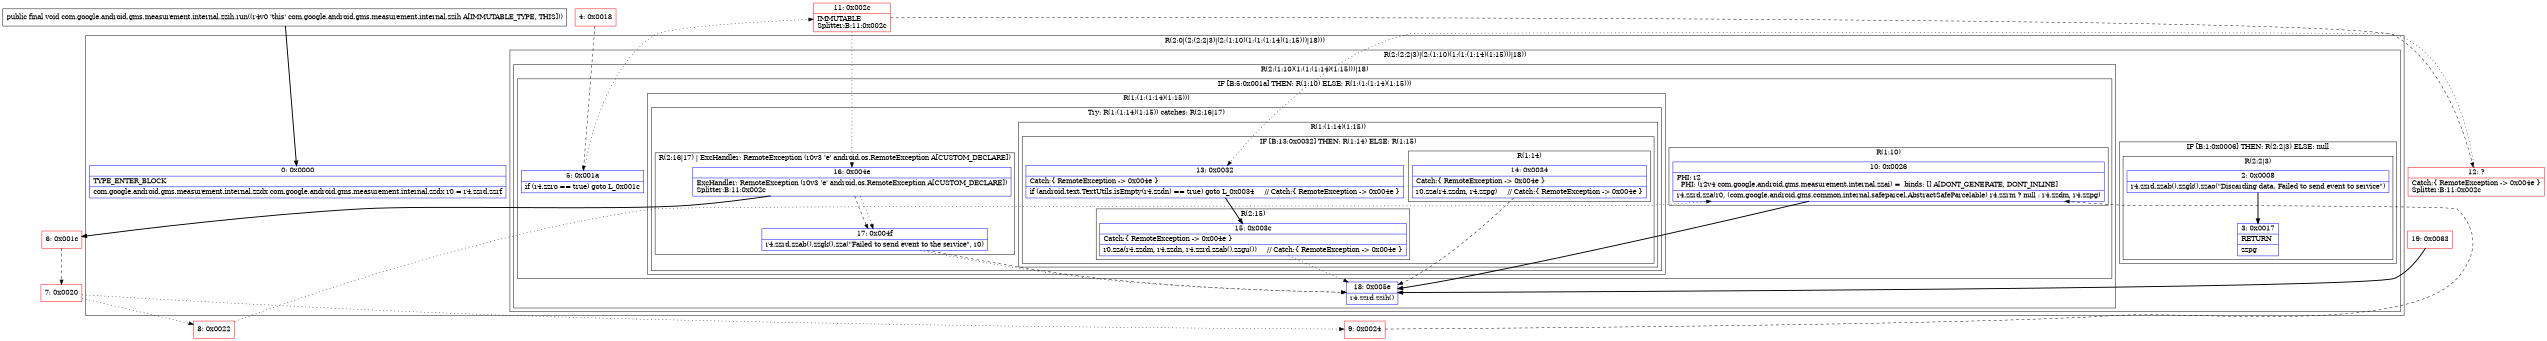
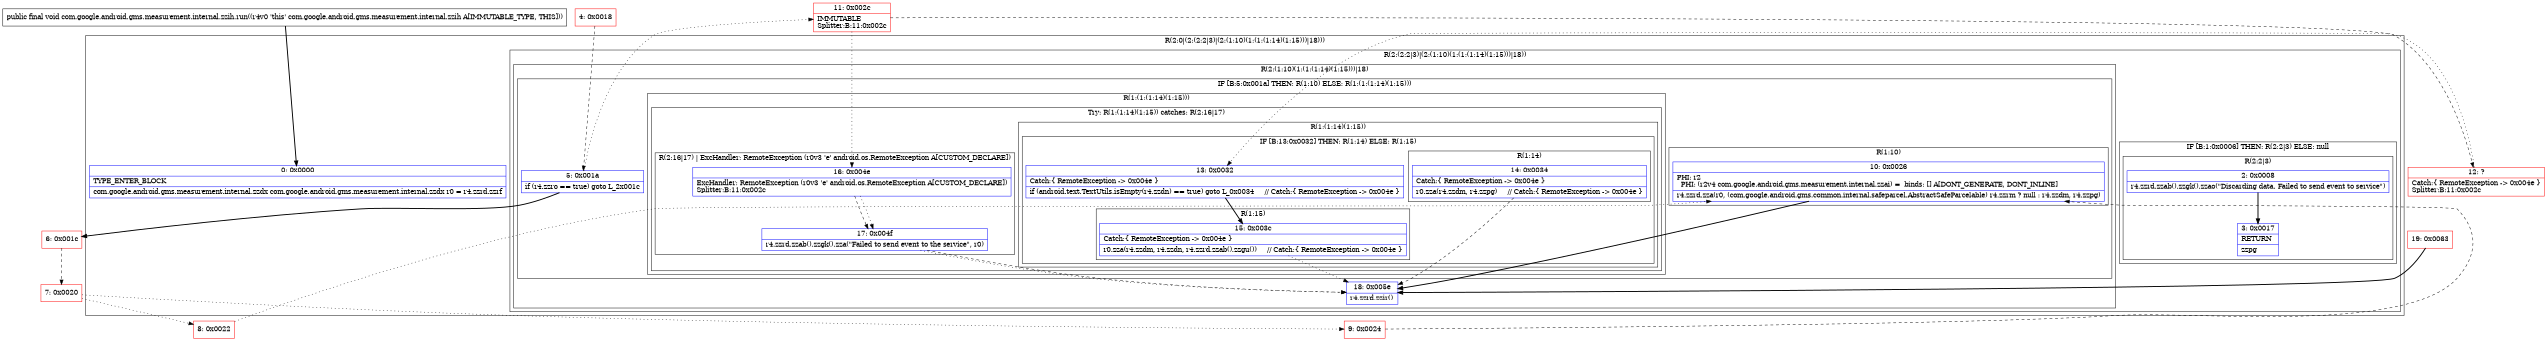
  digraph {
    node [color=blue shape=record]
    edge [style=dotted]
    n1 [label="{2\:\ 0x0008|r4.zzrd.zzab().zzgk().zzao(\"Discarding data. Failed to send event to service\")\l}"]
    n2 [label="{3\:\ 0x0017|RETURN\l|zzpg\l}"]
    n3 [label="{10\:\ 0x0026|PHI: r2 \l  PHI: (r2v4 com.google.android.gms.measurement.internal.zzai) =  binds: [] A[DONT_GENERATE, DONT_INLINE]\l|r4.zzrd.zza(r0, (com.google.android.gms.common.internal.safeparcel.AbstractSafeParcelable) r4.zzrm ? null : r4.zzdm, r4.zzpg)\l}"]
    n4 [label="{14\:\ 0x0034|Catch:\{ RemoteException \-\> 0x004e \}\l|r0.zza(r4.zzdm, r4.zzpg)     \/\/ Catch:\{ RemoteException \-\> 0x004e \}\l}"]
    n5 [label="{15\:\ 0x003c|Catch:\{ RemoteException \-\> 0x004e \}\l|r0.zza(r4.zzdm, r4.zzdn, r4.zzrd.zzab().zzgu())     \/\/ Catch:\{ RemoteException \-\> 0x004e \}\l}"]
    n6 [label="{13\:\ 0x0032|Catch:\{ RemoteException \-\> 0x004e \}\l|if (android.text.TextUtils.isEmpty(r4.zzdn) == true) goto L_0x0034     \/\/ Catch:\{ RemoteException \-\> 0x004e \}\l}"]
    n7 [label="{16\:\ 0x004e|ExcHandler: RemoteException (r0v3 'e' android.os.RemoteException A[CUSTOM_DECLARE])\lSplitter:B:11:0x002c\l}"]
    n8 [label="{17\:\ 0x004f|r4.zzrd.zzab().zzgk().zza(\"Failed to send event to the service\", r0)\l}"]
-   n9 [label="{5\:\ 0x001a|if (r4.zzro == true) goto L_0x001c\l}"]
-   n10 [label="{18\:\ 0x005e|r4.zzrd.zzih()\l}"]
+   n9 [label="{5\:\ 0x001a|if (r4.zzro == true) goto L_2x001c\l}"]
+   n10 [label="{18\:\ 0x005e|r4.zzrd.zzir()\l}"]
    n11 [label="{0\:\ 0x0000|TYPE_ENTER_BLOCK\l|com.google.android.gms.measurement.internal.zzdx com.google.android.gms.measurement.internal.zzdx r0 = r4.zzrd.zzrf\l}"]
    n12 [color=red label="{6\:\ 0x001c}"]
    n13 [color=red label="{11\:\ 0x002c|IMMUTABLE\lSplitter:B:11:0x002c\l}"]
    n14 [color=red label="{4\:\ 0x0018}"]
    n15 [color=red label="{7\:\ 0x0020}"]
    n16 [color=red label="{12\:\ ?|Catch:\{ RemoteException \-\> 0x004e \}\lSplitter:B:11:0x002c\l}"]
    n17 [color=red label="{19\:\ 0x0063}"]
    n18 [color=red label="{8\:\ 0x0022}"]
    n19 [color=red label="{9\:\ 0x0024}"]
    n20 [label="{public final void com.google.android.gms.measurement.internal.zzih.run((r4v0 'this' com.google.android.gms.measurement.internal.zzih A[IMMUTABLE_TYPE, THIS])) }" color=""]
    subgraph cluster_1 {
      label="R(2:0|(2:(2:2|3)|(2:(1:10)(1:(1:(1:14)(1:15)))|18)))"
      n11
      subgraph cluster_2 {
        label="R(2:(2:2|3)|(2:(1:10)(1:(1:(1:14)(1:15)))|18))"
        subgraph cluster_3 {
          label="IF [B:1:0x0006] THEN: R(2:2|3) ELSE: null"
          subgraph cluster_4 {
            label="R(2:2|3)"
            n1
            n2
          }
        }
        subgraph cluster_5 {
          label="R(2:(1:10)(1:(1:(1:14)(1:15)))|18)"
          n10
          subgraph cluster_6 {
            label="IF [B:5:0x001a] THEN: R(1:10) ELSE: R(1:(1:(1:14)(1:15)))"
            n9
            subgraph cluster_7 {
              label="R(1:10)"
              n3
            }
            subgraph cluster_8 {
              label="R(1:(1:(1:14)(1:15)))"
              subgraph cluster_9 {
                label="Try: R(1:(1:14)(1:15)) catches: R(2:16|17)"
                subgraph cluster_10 {
                  label="R(1:(1:14)(1:15))"
                  subgraph cluster_11 {
                    label="IF [B:13:0x0032] THEN: R(1:14) ELSE: R(1:15)"
                    n6
                    subgraph cluster_12 {
                      label="R(1:14)"
                      n4
                    }
                    subgraph cluster_13 {
-                     label="R(2:15)"
+                     label="R(1:15)"
                      n5
                    }
                  }
                }
                subgraph cluster_14 {
                  label="R(2:16|17) | ExcHandler: RemoteException (r0v3 'e' android.os.RemoteException A[CUSTOM_DECLARE])\l"
                  n7
                  n8
                }
              }
            }
          }
        }
      }
    }
    subgraph cluster_15 {
      label="R(2:16|17) | ExcHandler: RemoteException (r0v3 'e' android.os.RemoteException A[CUSTOM_DECLARE])\l"
    }
    n1 -> n2 [style=bold]
    n3 -> n10 [style=bold]
    n4 -> n10 [style=dashed]
    n5 -> n10
    n6 -> n5 [style=bold]
    n7 -> n8 [style=dashed]
    n7 -> n8
    n8 -> n10
    n8 -> n10 [style=dashed]
-   n7 -> n12 [style=bold]
+   n9 -> n12 [style=bold]
    n9 -> n13
    n12 -> n15 [style=dashed]
    n13 -> n7
    n13 -> n16 [style=dashed]
    n14 -> n9 [style=dashed]
    n15 -> n18
    n15 -> n19
    n16 -> n6
    n17 -> n10 [style=bold]
    n18 -> n3
    n19 -> n3 [style=dashed]
    n20 -> n11 [style=bold]
  }
